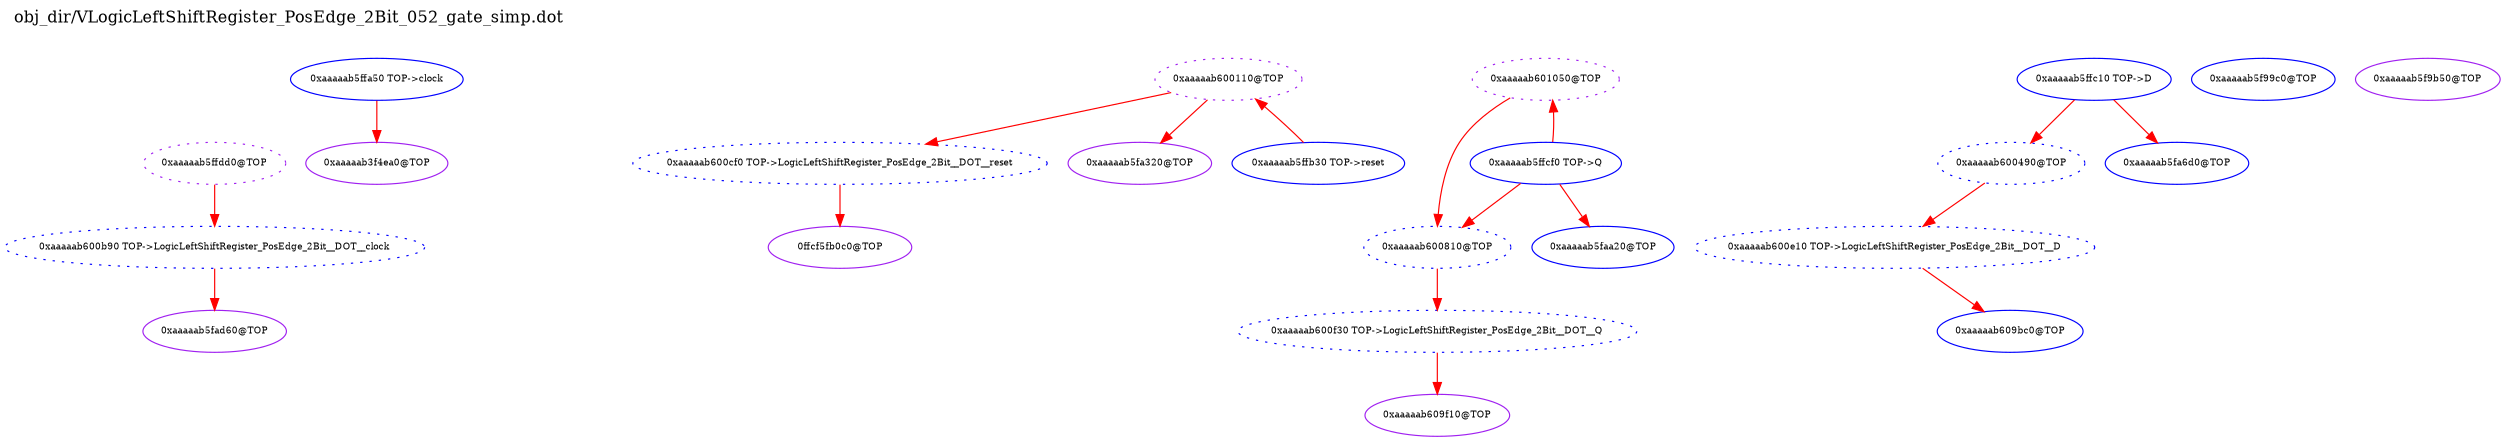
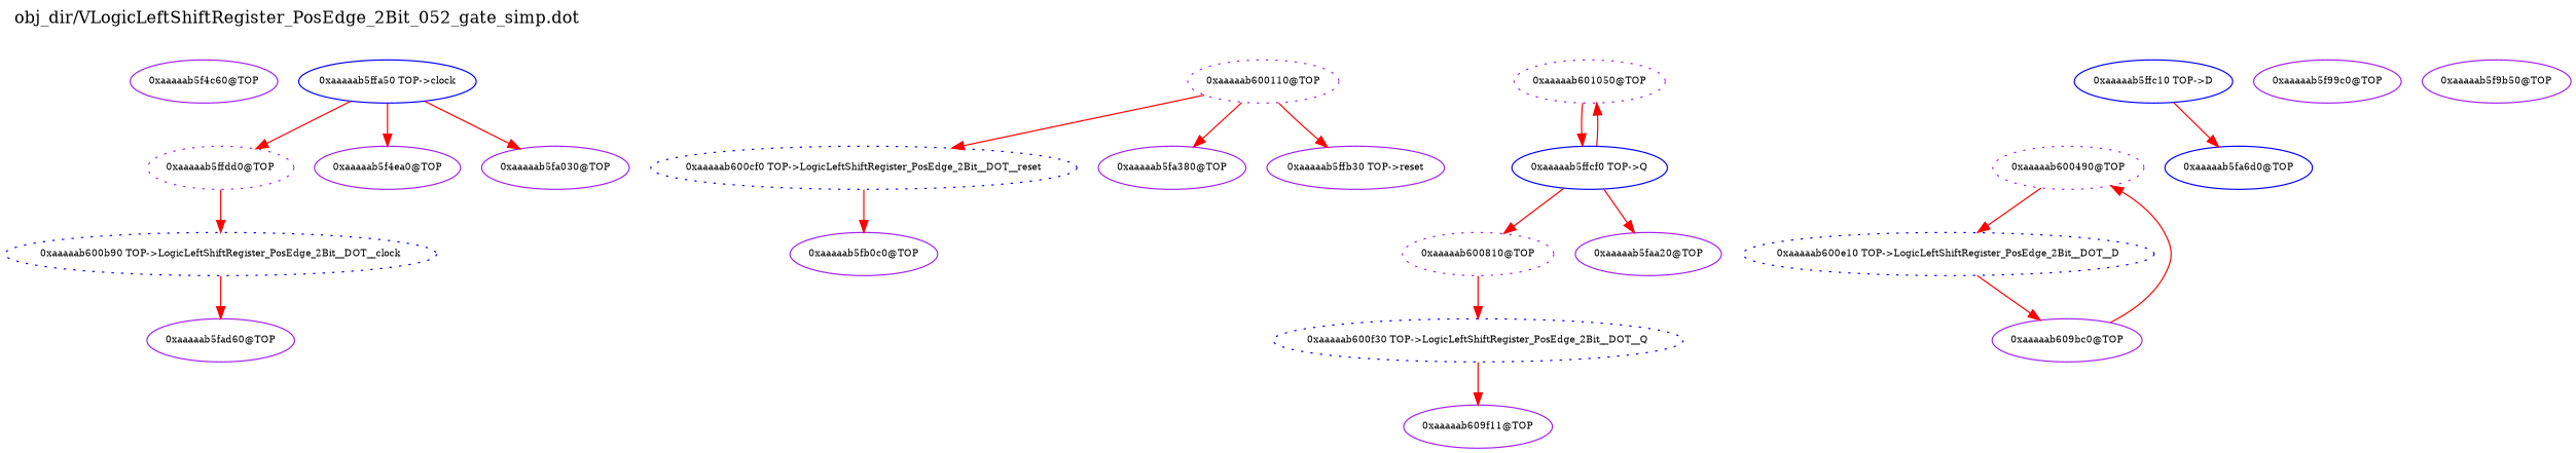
  digraph {
    label="obj_dir/VLogicLeftShiftRegister_PosEdge_2Bit_052_gate_simp.dot"
    labeljust=l
    labelloc=t
    rankdir=TB
    node [color=purple fontsize=8]
    edge [color=red fontsize=8 weight=1]
+   n1 [label="0xaaaaab5f4c60@TOP"]
    n2 [label="0xaaaaab5ffdd0@TOP" style=dotted]
    n3 [color=blue label="0xaaaaab600b90 TOP->LogicLeftShiftRegister_PosEdge_2Bit__DOT__clock" style=dotted]
    n4 [label="0xaaaaab5fad60@TOP"]
    n5 [color=blue label="0xaaaaab5ffa50 TOP->clock"]
-   n6 [label="0xaaaaab3f4ea0@TOP"]
+   n6 [label="0xaaaaab5f4ea0@TOP"]
+   n7 [label="0xaaaaab5fa030@TOP"]
    n8 [label="0xaaaaab600110@TOP" style=dotted]
    n9 [color=blue label="0xaaaaab600cf0 TOP->LogicLeftShiftRegister_PosEdge_2Bit__DOT__reset" style=dotted]
-   n10 [label="0xaaaaab5fa320@TOP"]
-   n11 [label="0ffcf5fb0c0@TOP"]
-   n12 [color=blue label="0xaaaaab5ffb30 TOP->reset"]
+   n10 [label="0xaaaaab5fa380@TOP"]
+   n11 [label="0xaaaaab5fb0c0@TOP"]
+   n12 [label="0xaaaaab5ffb30 TOP->reset"]
    n13 [label="0xaaaaab601050@TOP" style=dotted]
    n14 [color=blue label="0xaaaaab5ffcf0 TOP->Q"]
-   n15 [color=blue label="0xaaaaab600490@TOP" style=dotted]
+   n15 [label="0xaaaaab600490@TOP" style=dotted]
    n16 [color=blue label="0xaaaaab600e10 TOP->LogicLeftShiftRegister_PosEdge_2Bit__DOT__D" style=dotted]
-   n17 [color=blue label="0xaaaaab609bc0@TOP"]
+   n17 [label="0xaaaaab609bc0@TOP"]
    n18 [color=blue label="0xaaaaab5ffc10 TOP->D"]
    n19 [color=blue label="0xaaaaab5fa6d0@TOP"]
-   n20 [color=blue label="0xaaaaab600810@TOP" style=dotted]
+   n20 [label="0xaaaaab600810@TOP" style=dotted]
    n21 [color=blue label="0xaaaaab600f30 TOP->LogicLeftShiftRegister_PosEdge_2Bit__DOT__Q" style=dotted]
-   n22 [label="0xaaaaab609f10@TOP"]
-   n23 [color=blue label="0xaaaaab5faa20@TOP"]
-   n24 [color=blue label="0xaaaaab5f99c0@TOP"]
+   n22 [label="0xaaaaab609f11@TOP"]
+   n23 [label="0xaaaaab5faa20@TOP"]
+   n24 [label="0xaaaaab5f99c0@TOP"]
    n25 [label="0xaaaaab5f9b50@TOP"]
    n2 -> n3
    n3 -> n4
+   n5 -> n2
    n5 -> n6
+   n5 -> n7
    n8 -> n9
    n8 -> n10
    n9 -> n11
-   n12 -> n8
-   n13 -> n20
+   n8 -> n12
+   n13 -> n14
    n14 -> n13
    n14 -> n20
    n14 -> n23
    n15 -> n16
    n16 -> n17
-   n18 -> n15
+   n17 -> n15
    n18 -> n19
    n20 -> n21
    n21 -> n22
  }
